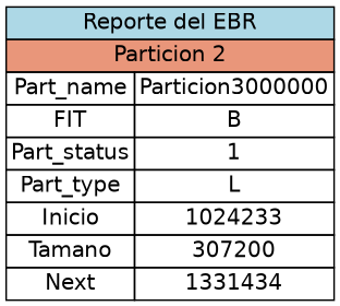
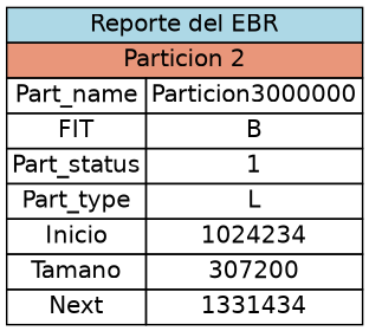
  digraph {
    nodesep=0.5
    rankdir=LR
    ranksep=2
    splines=ortho
    fontname="DejaVu Sans"
-   n1 [label=<<table border="0" cellborder="1" cellspacing="0"><tr><td colspan="2" bgcolor="lightblue">Reporte del EBR</td></tr><tr><td colspan="2" bgcolor="darksalmon">Particion 2</td></tr><tr><td>Part_name</td><td>Particion3000000</td></tr><tr><td>FIT</td><td>B</td></tr><tr><td>Part_status</td><td>1</td></tr><tr><td>Part_type</td><td>L</td></tr><tr><td>Inicio</td><td>1024233</td></tr><tr><td>Tamano</td><td>307200</td></tr><tr><td>Next</td><td>1331434</td></tr></table>> shape=plain fontname="DejaVu Sans"]
+   n1 [label=<<table border="0" cellborder="1" cellspacing="0"><tr><td colspan="2" bgcolor="lightblue">Reporte del EBR</td></tr><tr><td colspan="2" bgcolor="darksalmon">Particion 2</td></tr><tr><td>Part_name</td><td>Particion3000000</td></tr><tr><td>FIT</td><td>B</td></tr><tr><td>Part_status</td><td>1</td></tr><tr><td>Part_type</td><td>L</td></tr><tr><td>Inicio</td><td>1024234</td></tr><tr><td>Tamano</td><td>307200</td></tr><tr><td>Next</td><td>1331434</td></tr></table>> shape=plain fontname="DejaVu Sans"]
  }
